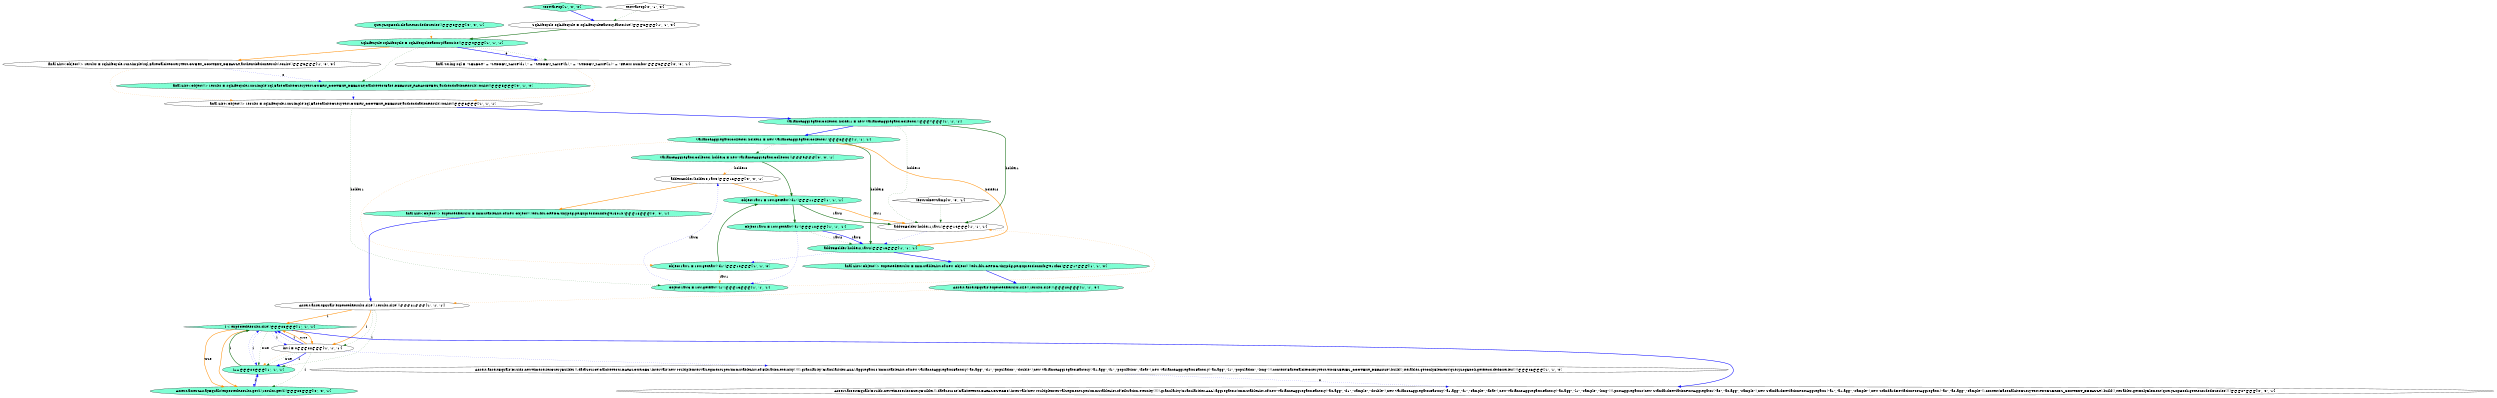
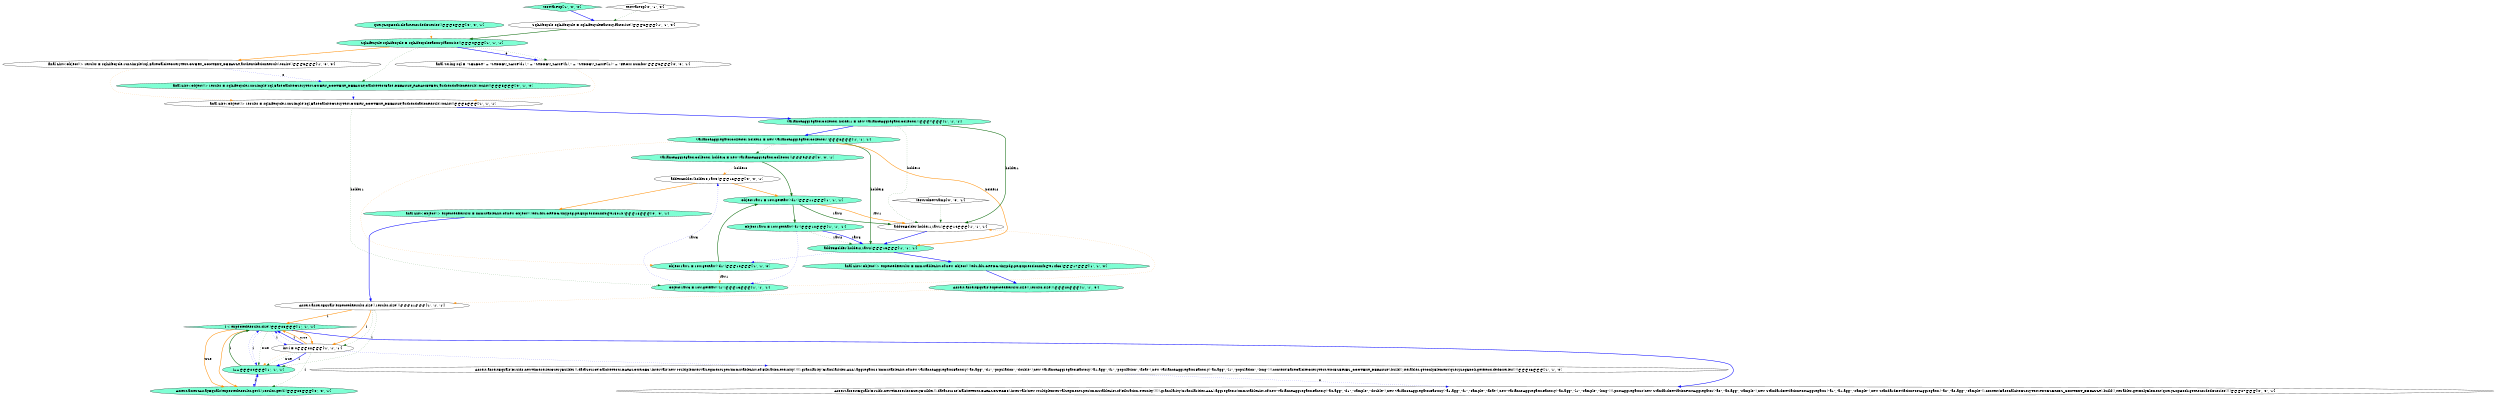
  digraph {
    node [fillcolor=aquamarine shape=ellipse style=filled]
    edge [color=blue style=dotted]
    n1 [label="final List<Object((> expectedResults = ImmutableList.of(new Object((((edu.fdu.CPPDG.tinypdg.pe.ExpressionInfo@914f33)@@@17@@@['1', '1', '0']"]
    n2 [label="Assert.assertEquals(expectedResults.size(),results.size())@@@20@@@['1', '1', '0']"]
    n3 [fillcolor=white label="Assert.assertEquals(expectedResults.size(),results.size())@@@21@@@['1', '1', '1']"]
    n4 [label="VarianceAggregatorCollector holder2 = new VarianceAggregatorCollector()@@@8@@@['1', '1', '1']"]
    n5 [label="VarianceAggregatorCollector holder3 = new VarianceAggregatorCollector()@@@9@@@['0', '0', '1']"]
    n6 [label="Object raw1 = row.getRaw(\"d1\")@@@10@@@['1', '1', '0']"]
    n7 [label="addToHolder(holder2,raw2)@@@15@@@['1', '1', '1']"]
    n8 [label="Object raw1 = row.getRaw(\"d1\")@@@11@@@['1', '1', '1']"]
    n9 [fillcolor=white label="addToHolder(holder3,raw3)@@@16@@@['0', '0', '1']"]
    n10 [label="Object raw3 = row.getRaw(\"l1\")@@@13@@@['1', '1', '1']"]
    n11 [fillcolor=white label="Assert.assertEquals(Druids.newTimeseriesQueryBuilder().dataSource(CalciteTests.DATASOURCE3).intervals(new MultipleIntervalSegmentSpec(ImmutableList.of(Filtration.eternity()))).granularity(Granularities.ALL).aggregators(ImmutableList.of(new VarianceAggregatorFactory(\"a0:agg\",\"d1\",\"sample\",\"double\"),new VarianceAggregatorFactory(\"a1:agg\",\"f1\",\"sample\",\"float\"),new VarianceAggregatorFactory(\"a2:agg\",\"l1\",\"sample\",\"long\"))).postAggregators(new StandardDeviationPostAggregator(\"a0\",\"a0:agg\",\"sample\"),new StandardDeviationPostAggregator(\"a1\",\"a1:agg\",\"sample\"),new StandardDeviationPostAggregator(\"a2\",\"a2:agg\",\"sample\")).context(BaseCalciteQueryTest.TIMESERIES_CONTEXT_DEFAULT).build(),Iterables.getOnlyElement(queryLogHook.getRecordedQueries()))@@@27@@@['0', '0', '1']"]
    n12 [label="i < expectedResults.size()@@@23@@@['1', '1', '1']" shape=diamond]
    n13 [label="i++@@@24@@@['1', '1', '1']"]
    n14 [fillcolor=white label="int i = 0@@@22@@@['1', '1', '1']"]
    n15 [label="Assert.assertArrayEquals(expectedResults.get(i),results.get(i))@@@25@@@['0', '0', '1']"]
    n16 [fillcolor=white label="Assert.assertEquals(Druids.newTimeseriesQueryBuilder().dataSource(CalciteTests.DATASOURCE3).intervals(new MultipleIntervalSegmentSpec(ImmutableList.of(Filtration.eternity()))).granularity(Granularities.ALL).aggregators(ImmutableList.of(new VarianceAggregatorFactory(\"a0:agg\",\"d1\",\"population\",\"double\"),new VarianceAggregatorFactory(\"a1:agg\",\"f1\",\"population\",\"float\"),new VarianceAggregatorFactory(\"a2:agg\",\"l1\",\"population\",\"long\"))).context(BaseCalciteQueryTest.TIMESERIES_CONTEXT_DEFAULT).build(),Iterables.getOnlyElement(queryLogHook.getRecordedQueries()))@@@26@@@['1', '1', '0']"]
    n17 [label="VarianceAggregatorCollector holder1 = new VarianceAggregatorCollector()@@@7@@@['1', '1', '1']"]
    n18 [fillcolor=white label="addToHolder(holder1,raw1)@@@14@@@['1', '1', '1']"]
    n19 [label="queryLogHook.clearRecordedQueries()@@@3@@@['0', '0', '1']"]
    n20 [label="SqlLifecycle sqlLifecycle = sqlLifecycleFactory.factorize()@@@4@@@['1', '1', '1']"]
    n21 [fillcolor=white label="final List<Object((> results = sqlLifecycle.runSimple(sql,BaseCalciteQueryTest.QUERY_CONTEXT_DEFAULT,authenticationResult).toList()@@@5@@@['1', '0', '0']"]
    n22 [label="final List<Object((> results = sqlLifecycle.runSimple(sql,BaseCalciteQueryTest.QUERY_CONTEXT_DEFAULT,CalciteTestBase.DEFAULT_PARAMETERS,authenticationResult).toList()@@@5@@@['0', '1', '0']"]
    n23 [fillcolor=white label="final String sql = \"SELECT\" + \"STDDEV_SAMP(d1),\" + \"STDDEV_SAMP(f1),\" + \"STDDEV_SAMP(l1)\" + \"FROM numfoo\"@@@5@@@['0', '0', '1']"]
    n24 [label="Object raw2 = row.getRaw(\"f1\")@@@12@@@['1', '1', '1']"]
    n25 [label="final List<Object((> expectedResults = ImmutableList.of(new Object((((edu.fdu.CPPDG.tinypdg.pe.ExpressionInfo@91501b)@@@18@@@['0', '0', '1']"]
    n26 [fillcolor=white label="SqlLifecycle sqlLifecycle = sqlLifecycleFactory.factorize()@@@3@@@['1', '1', '0']"]
    n27 [label="testVarPop['1', '0', '0']" shape=diamond]
    n28 [fillcolor=white label="final List<Object((> results = sqlLifecycle.runSimple(sql,BaseCalciteQueryTest.QUERY_CONTEXT_DEFAULT,authenticationResult).toList()@@@6@@@['1', '1', '1']"]
    n29 [fillcolor=white label="testStdDevSamp['0', '0', '1']" shape=diamond]
    n30 [fillcolor=white label="testVarPop['0', '1', '0']" shape=diamond]
    n1 -> n2 [style=bold]
    n2 -> n3 [color=darkorange]
    n3 -> n12 [color=darkorange label=i style=bold]
    n3 -> n13 [color=darkgreen label=i]
    n3 -> n14 [color=darkorange label=i style=bold]
    n3 -> n14 [color=darkgreen]
    n4 -> n5 [color=darkgreen]
    n4 -> n6 [color=darkorange]
    n4 -> n7 [color=darkgreen label=holder3 style=bold]
    n4 -> n7 [color=darkorange label=holder2 style=bold]
    n5 -> n8 [color=darkgreen style=bold]
    n5 -> n9 [color=darkorange label=holder3]
    n6 -> n8 [color=darkgreen style=bold]
    n6 -> n10 [color=darkorange label=raw1]
    n7 -> n1 [style=bold]
    n7 -> n6
    n8 -> n18 [color=darkgreen label=raw2 style=bold]
    n8 -> n18 [color=darkorange label=raw1 style=bold]
    n8 -> n24 [color=darkgreen style=bold]
    n9 -> n8 [color=darkorange style=bold]
    n9 -> n25 [color=darkorange style=bold]
    n10 -> n9 [label=raw3]
    n10 -> n18 [color=darkorange]
    n12 -> n11 [style=bold]
    n12 -> n13 [label=i]
    n12 -> n13 [color=darkgreen label=true]
    n12 -> n14 [color=darkorange style=bold]
    n12 -> n14 [label=i]
    n12 -> n15 [color=darkorange label=true style=bold]
    n12 -> n15 [color=darkorange style=bold]
    n13 -> n12 [color=darkgreen label=i style=bold]
    n13 -> n12
    n13 -> n15 [label=i]
    n14 -> n12
    n14 -> n12 [label=i style=bold]
    n14 -> n12 [color=darkorange label=true style=bold]
    n14 -> n13 [color=darkorange]
    n14 -> n13 [color=darkgreen label=true]
    n14 -> n13 [label=i style=bold]
    n14 -> n15 [color=darkgreen label=i]
    n14 -> n16
    n15 -> n13 [style=bold]
    n16 -> n11 [label=0]
    n17 -> n4 [style=bold]
    n17 -> n18 [color=darkgreen label=holder1 style=bold]
    n17 -> n18 [color=darkgreen label=holder2]
-   n18 -> n7
+   n18 -> n7 [style=bold]
    n19 -> n20 [color=darkorange]
    n20 -> n21 [color=darkorange style=bold]
    n20 -> n22 [color=darkgreen]
    n20 -> n23 [label=0 style=bold]
    n20 -> n23 [color=darkgreen]
    n21 -> n22 [label=0]
    n21 -> n28 [color=darkorange]
    n22 -> n28
    n23 -> n28 [color=darkorange]
    n24 -> n7 [color=darkgreen label=raw2]
    n24 -> n7 [label=raw3 style=bold]
    n24 -> n10
    n25 -> n3 [style=bold]
    n26 -> n20 [color=darkgreen style=bold]
    n27 -> n26 [style=bold]
    n28 -> n10 [color=darkgreen label=holder1]
    n28 -> n17 [style=bold]
    n29 -> n18 [color=darkgreen]
    n30 -> n26 [color=darkgreen]
  }
